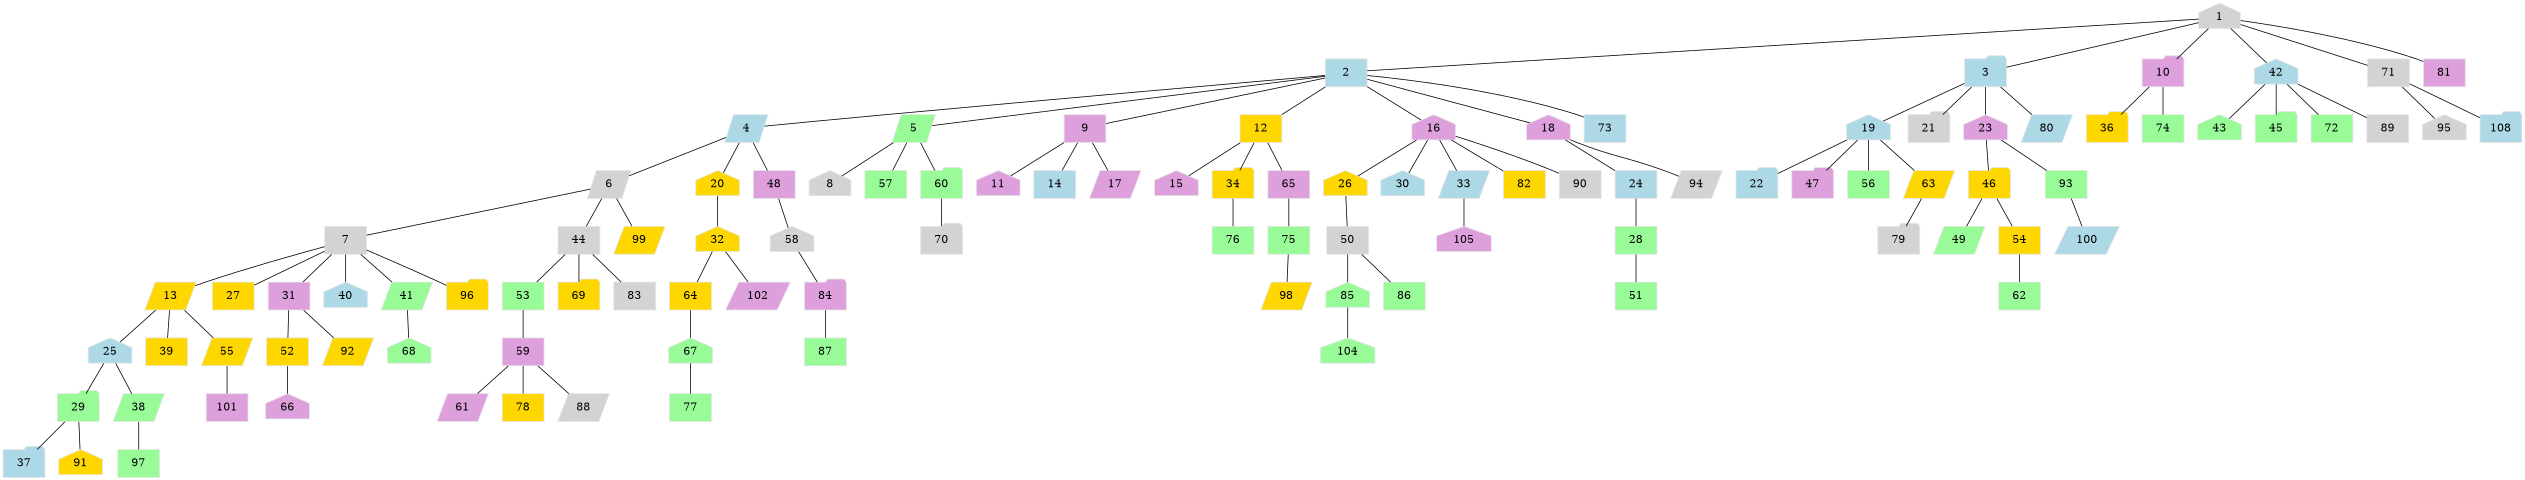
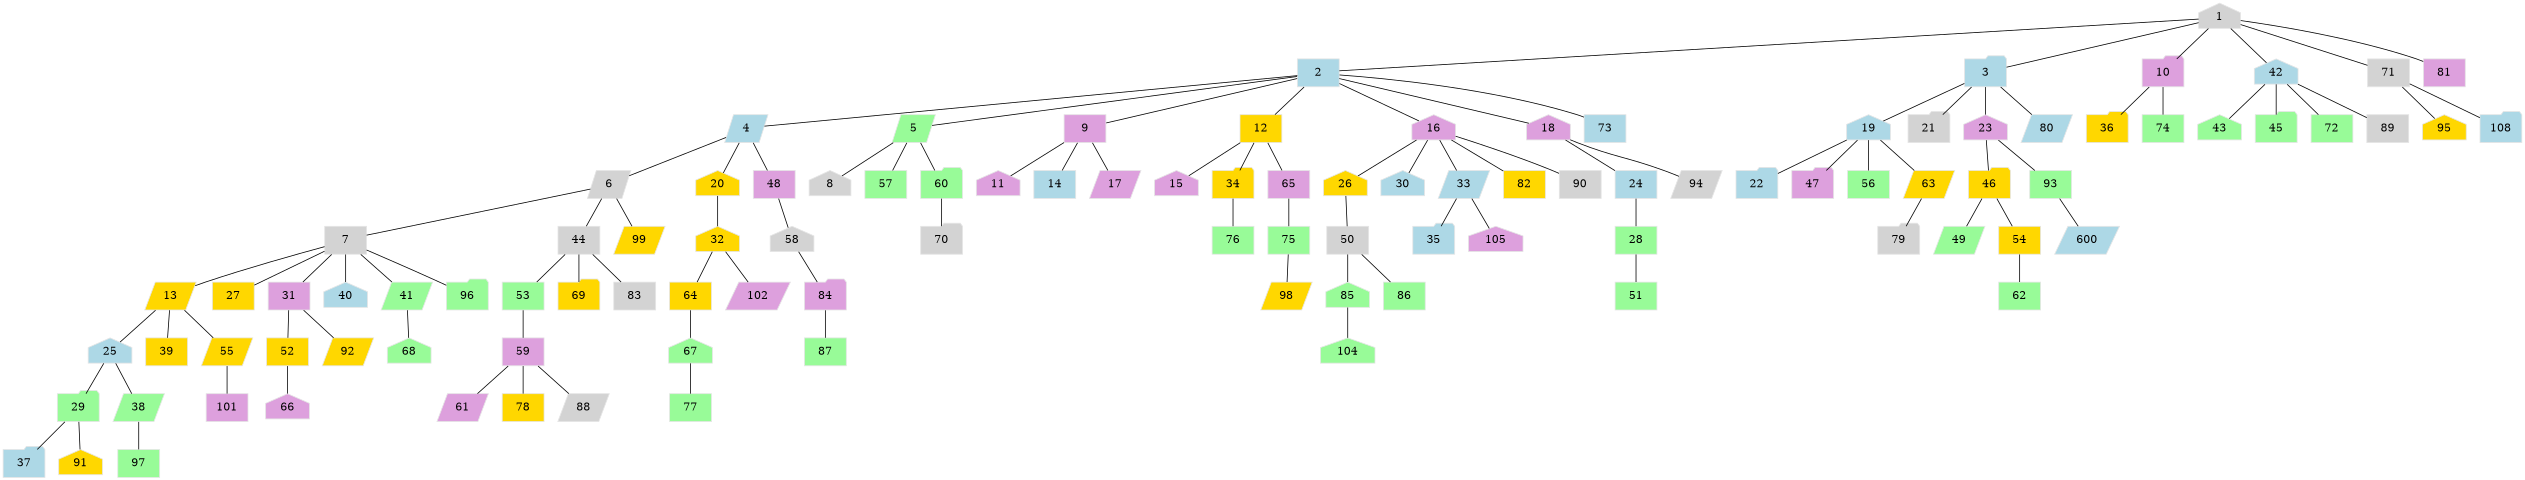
  graph {
    node [color=gray90 fillcolor=palegreen shape=box style=filled]
    1 [fillcolor=lightgrey shape=house]
    2 [fillcolor=lightblue]
    3 [fillcolor=lightblue shape=folder]
    10 [fillcolor=plum shape=folder]
    42 [fillcolor=lightblue shape=house]
    71 [fillcolor=lightgrey]
    81 [fillcolor=plum]
    4 [fillcolor=lightblue shape=parallelogram]
    5 [shape=parallelogram]
    9 [fillcolor=plum]
    12 [fillcolor=gold]
    16 [fillcolor=plum shape=house]
    18 [fillcolor=plum shape=house]
    73 [fillcolor=lightblue]
    19 [fillcolor=lightblue shape=house]
    21 [fillcolor=lightgrey shape=folder]
    23 [fillcolor=plum shape=house]
    80 [fillcolor=lightblue shape=parallelogram]
    36 [fillcolor=gold shape=folder]
    74
    43 [shape=house]
    45 [shape=folder]
    72
    89 [fillcolor=lightgrey]
-   95 [fillcolor=lightgrey shape=house]
+   95 [fillcolor=gold shape=house]
    n26 [fillcolor=lightblue label=108 shape=folder]
    6 [fillcolor=lightgrey shape=parallelogram]
    20 [fillcolor=gold shape=house]
    48 [fillcolor=plum]
    8 [fillcolor=lightgrey shape=house]
    57
    60 [shape=folder]
    11 [fillcolor=plum shape=house]
    14 [fillcolor=lightblue]
    17 [fillcolor=plum shape=parallelogram]
    15 [fillcolor=plum shape=house]
    34 [fillcolor=gold shape=folder]
    65 [fillcolor=plum]
    26 [fillcolor=gold shape=house]
    30 [fillcolor=lightblue shape=house]
    33 [fillcolor=lightblue shape=parallelogram]
    82 [fillcolor=gold]
    90 [fillcolor=lightgrey]
    24 [fillcolor=lightblue]
    94 [fillcolor=lightgrey shape=parallelogram]
    22 [fillcolor=lightblue shape=folder]
    47 [fillcolor=plum shape=folder]
    56
    63 [fillcolor=gold shape=parallelogram]
    46 [fillcolor=gold shape=folder]
    93
    7 [fillcolor=lightgrey]
    44 [fillcolor=lightgrey]
    99 [fillcolor=gold shape=parallelogram]
    32 [fillcolor=gold shape=house]
    58 [fillcolor=lightgrey shape=house]
    70 [fillcolor=lightgrey shape=folder]
    13 [fillcolor=gold shape=parallelogram]
    27 [fillcolor=gold]
    31 [fillcolor=plum]
    40 [fillcolor=lightblue shape=house]
    41 [shape=parallelogram]
-   96 [fillcolor=gold shape=folder]
+   96 [shape=folder]
    53
    69 [fillcolor=gold shape=folder]
    83 [fillcolor=lightgrey]
    25 [fillcolor=lightblue shape=house]
    39 [fillcolor=gold]
    55 [fillcolor=gold shape=parallelogram]
    52 [fillcolor=gold]
    92 [fillcolor=gold shape=parallelogram]
    68 [shape=house]
    76
    75
    29 [shape=folder]
    38 [shape=parallelogram]
    101 [fillcolor=plum]
    50 [fillcolor=lightgrey]
+   35 [fillcolor=lightblue shape=folder]
    105 [fillcolor=plum shape=house]
    28
    79 [fillcolor=lightgrey shape=folder]
    64 [fillcolor=gold]
    102 [fillcolor=plum shape=parallelogram]
    49 [shape=parallelogram]
    54 [fillcolor=gold]
-   100 [fillcolor=lightblue shape=parallelogram]
+   100 [fillcolor=lightblue shape=parallelogram label=600]
    51
    37 [fillcolor=lightblue shape=folder]
    91 [fillcolor=gold shape=house]
    97
    85 [shape=house]
    86
    66 [fillcolor=plum shape=house]
    67 [shape=house]
    59 [fillcolor=plum]
    62
    84 [fillcolor=plum shape=folder]
    104 [shape=house]
    61 [fillcolor=plum shape=parallelogram]
    78 [fillcolor=gold]
    88 [fillcolor=lightgrey shape=parallelogram]
    87
    77
    98 [fillcolor=gold shape=parallelogram]
    1 -- 2
    1 -- 3
    1 -- 10
    1 -- 42
    1 -- 71
    1 -- 81
    2 -- 4
    2 -- 5
    2 -- 9
    2 -- 12
    2 -- 16
    2 -- 18
    2 -- 73
    3 -- 19
    3 -- 21
    3 -- 23
    3 -- 80
    10 -- 36
    10 -- 74
    42 -- 43
    42 -- 45
    42 -- 72
    42 -- 89
    71 -- 95
    71 -- n26
    4 -- 6
    4 -- 20
    4 -- 48
    5 -- 8
    5 -- 57
    5 -- 60
    9 -- 11
    9 -- 14
    9 -- 17
    12 -- 15
    12 -- 34
    12 -- 65
    16 -- 26
    16 -- 30
    16 -- 33
    16 -- 82
    16 -- 90
    18 -- 24
    18 -- 94
    19 -- 22
    19 -- 47
    19 -- 56
    19 -- 63
    23 -- 46
    23 -- 93
    6 -- 7
    6 -- 44
    6 -- 99
    20 -- 32
    48 -- 58
    60 -- 70
    34 -- 76
    65 -- 75
    26 -- 50
+   33 -- 35
    33 -- 105
    24 -- 28
    63 -- 79
    46 -- 49
    46 -- 54
    93 -- 100
    7 -- 13
    7 -- 27
    7 -- 31
    7 -- 40
    7 -- 41
    7 -- 96
    44 -- 53
    44 -- 69
    44 -- 83
    32 -- 64
    32 -- 102
    58 -- 84
    13 -- 25
    13 -- 39
    13 -- 55
    31 -- 52
    31 -- 92
    41 -- 68
    53 -- 59
    25 -- 29
    25 -- 38
    55 -- 101
    52 -- 66
    75 -- 98
    29 -- 37
    29 -- 91
    38 -- 97
    50 -- 85
    50 -- 86
    28 -- 51
    64 -- 67
    54 -- 62
    85 -- 104
    67 -- 77
    59 -- 61
    59 -- 78
    59 -- 88
    84 -- 87
  }
